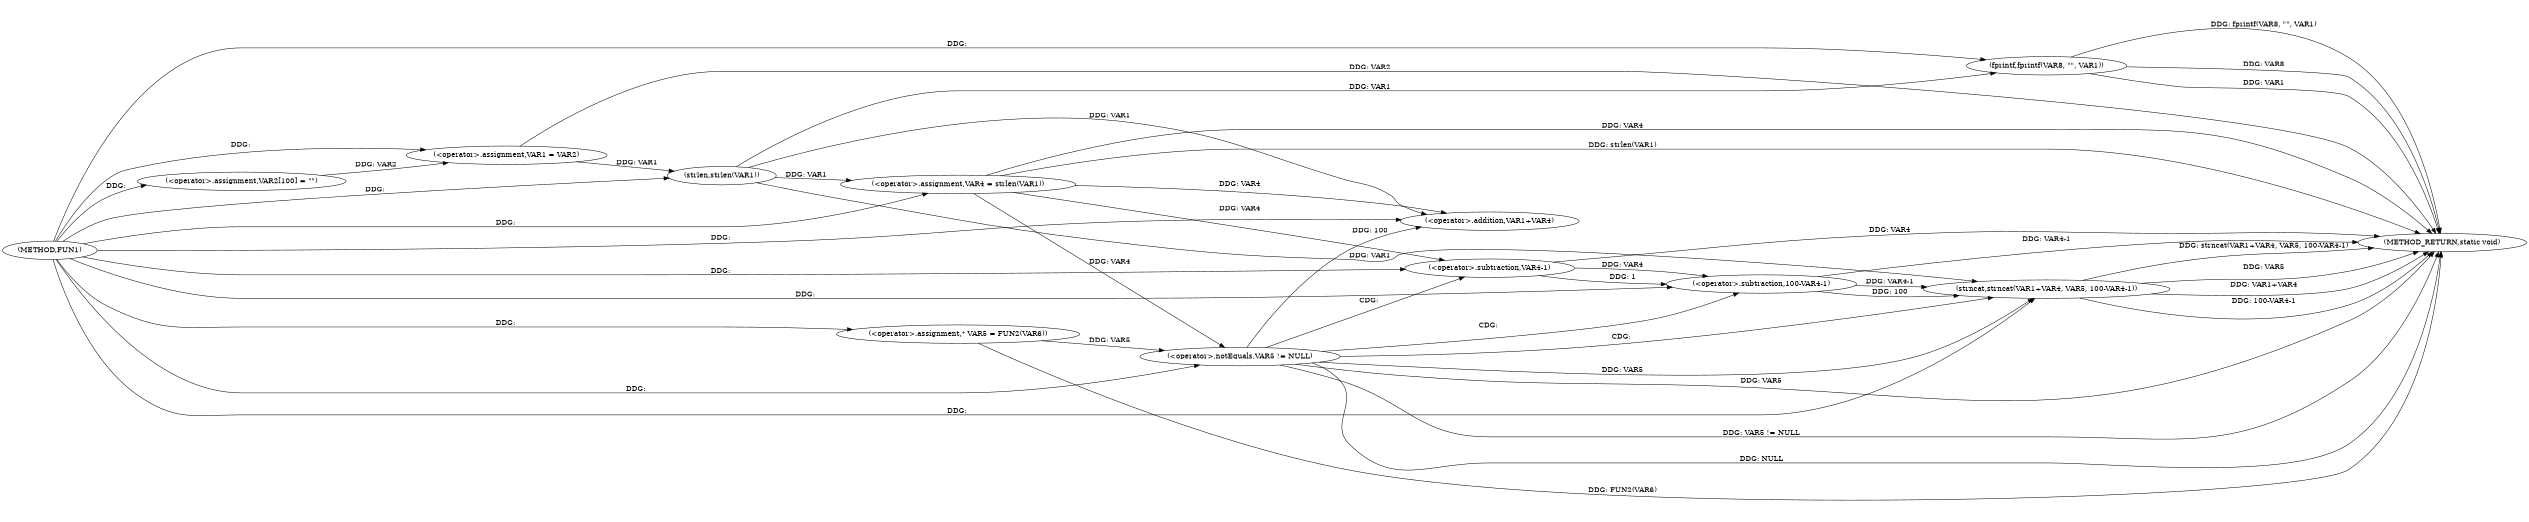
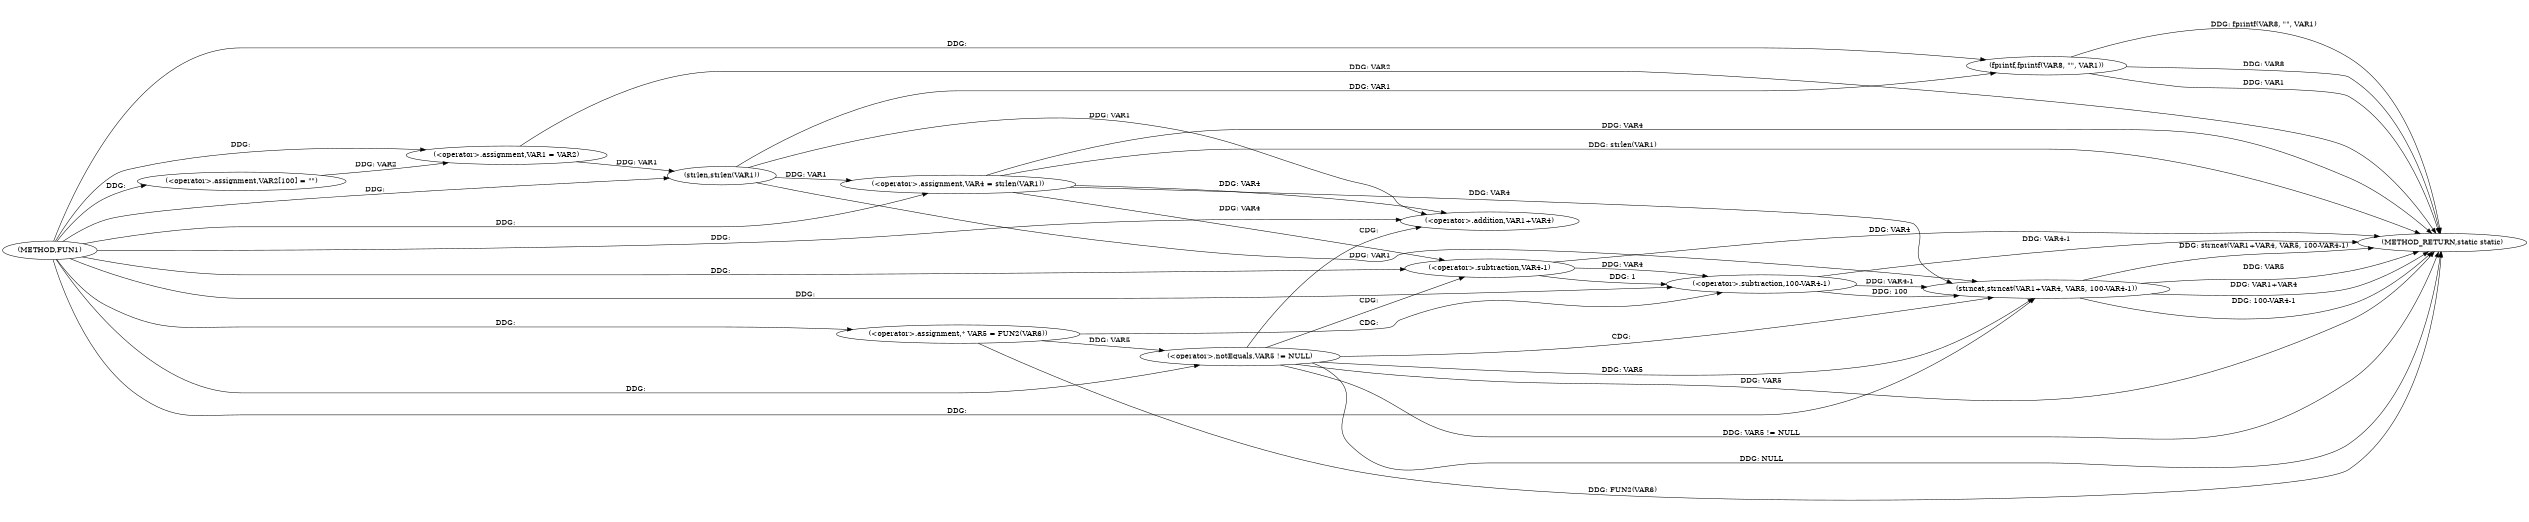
  digraph {
    rankdir=LR
    n1 [label="(METHOD,FUN1)"]
    n2 [label="(<operator>.assignment,VAR2[100] = \"\")"]
    n3 [label="(<operator>.assignment,VAR1 = VAR2)"]
    n4 [label="(<operator>.assignment,VAR4 = strlen(VAR1))"]
    n5 [label="(strlen,strlen(VAR1))"]
    n6 [label="(<operator>.assignment,* VAR5 = FUN2(VAR6))"]
    n7 [label="(<operator>.notEquals,VAR5 != NULL)"]
    n8 [label="(strncat,strncat(VAR1+VAR4, VAR5, 100-VAR4-1))"]
    n9 [label="(<operator>.addition,VAR1+VAR4)"]
    n10 [label="(<operator>.subtraction,100-VAR4-1)"]
    n11 [label="(<operator>.subtraction,VAR4-1)"]
    n12 [label="(fprintf,fprintf(VAR8, \"\", VAR1))"]
-   n13 [label="(METHOD_RETURN,static void)"]
+   n13 [label="(METHOD_RETURN,static static)"]
    n1 -> n2 [label="DDG: "]
    n1 -> n3 [label="DDG: "]
    n1 -> n4 [label="DDG: "]
    n1 -> n5 [label="DDG: "]
    n1 -> n6 [label="DDG: "]
    n1 -> n7 [label="DDG: "]
    n1 -> n8 [label="DDG: "]
    n1 -> n9 [label="DDG: "]
    n1 -> n10 [label="DDG: "]
    n1 -> n11 [label="DDG: "]
    n1 -> n12 [label="DDG: "]
    n2 -> n3 [label="DDG: VAR2"]
    n3 -> n5 [label="DDG: VAR1"]
    n3 -> n13 [label="DDG: VAR2"]
-   n4 -> n7 [label="DDG: VAR4"]
+   n4 -> n8 [label="DDG: VAR4"]
    n4 -> n9 [label="DDG: VAR4"]
    n4 -> n11 [label="DDG: VAR4"]
    n4 -> n13 [label="DDG: strlen(VAR1)"]
    n4 -> n13 [label="DDG: VAR4"]
    n5 -> n4 [label="DDG: VAR1"]
    n5 -> n8 [label="DDG: VAR1"]
    n5 -> n9 [label="DDG: VAR1"]
    n5 -> n12 [label="DDG: VAR1"]
    n6 -> n7 [label="DDG: VAR5"]
    n6 -> n13 [label="DDG: FUN2(VAR6)"]
    n7 -> n8 [label="DDG: VAR5"]
    n7 -> n8 [label="CDG: "]
-   n7 -> n9 [label="DDG: 100"]
-   n7 -> n10 [label="CDG: "]
+   n7 -> n9 [label="CDG: "]
+   n6 -> n10 [label="CDG: "]
    n7 -> n11 [label="CDG: "]
    n7 -> n13 [label="DDG: NULL"]
    n7 -> n13 [label="DDG: VAR5"]
    n7 -> n13 [label="DDG: VAR5 != NULL"]
    n8 -> n13 [label="DDG: VAR1+VAR4"]
    n8 -> n13 [label="DDG: 100-VAR4-1"]
    n8 -> n13 [label="DDG: strncat(VAR1+VAR4, VAR5, 100-VAR4-1)"]
    n8 -> n13 [label="DDG: VAR5"]
    n10 -> n8 [label="DDG: 100"]
    n10 -> n8 [label="DDG: VAR4-1"]
    n10 -> n13 [label="DDG: VAR4-1"]
    n11 -> n10 [label="DDG: VAR4"]
    n11 -> n10 [label="DDG: 1"]
    n11 -> n13 [label="DDG: VAR4"]
    n12 -> n13 [label="DDG: fprintf(VAR8, \"\", VAR1)"]
    n12 -> n13 [label="DDG: VAR8"]
    n12 -> n13 [label="DDG: VAR1"]
  }
